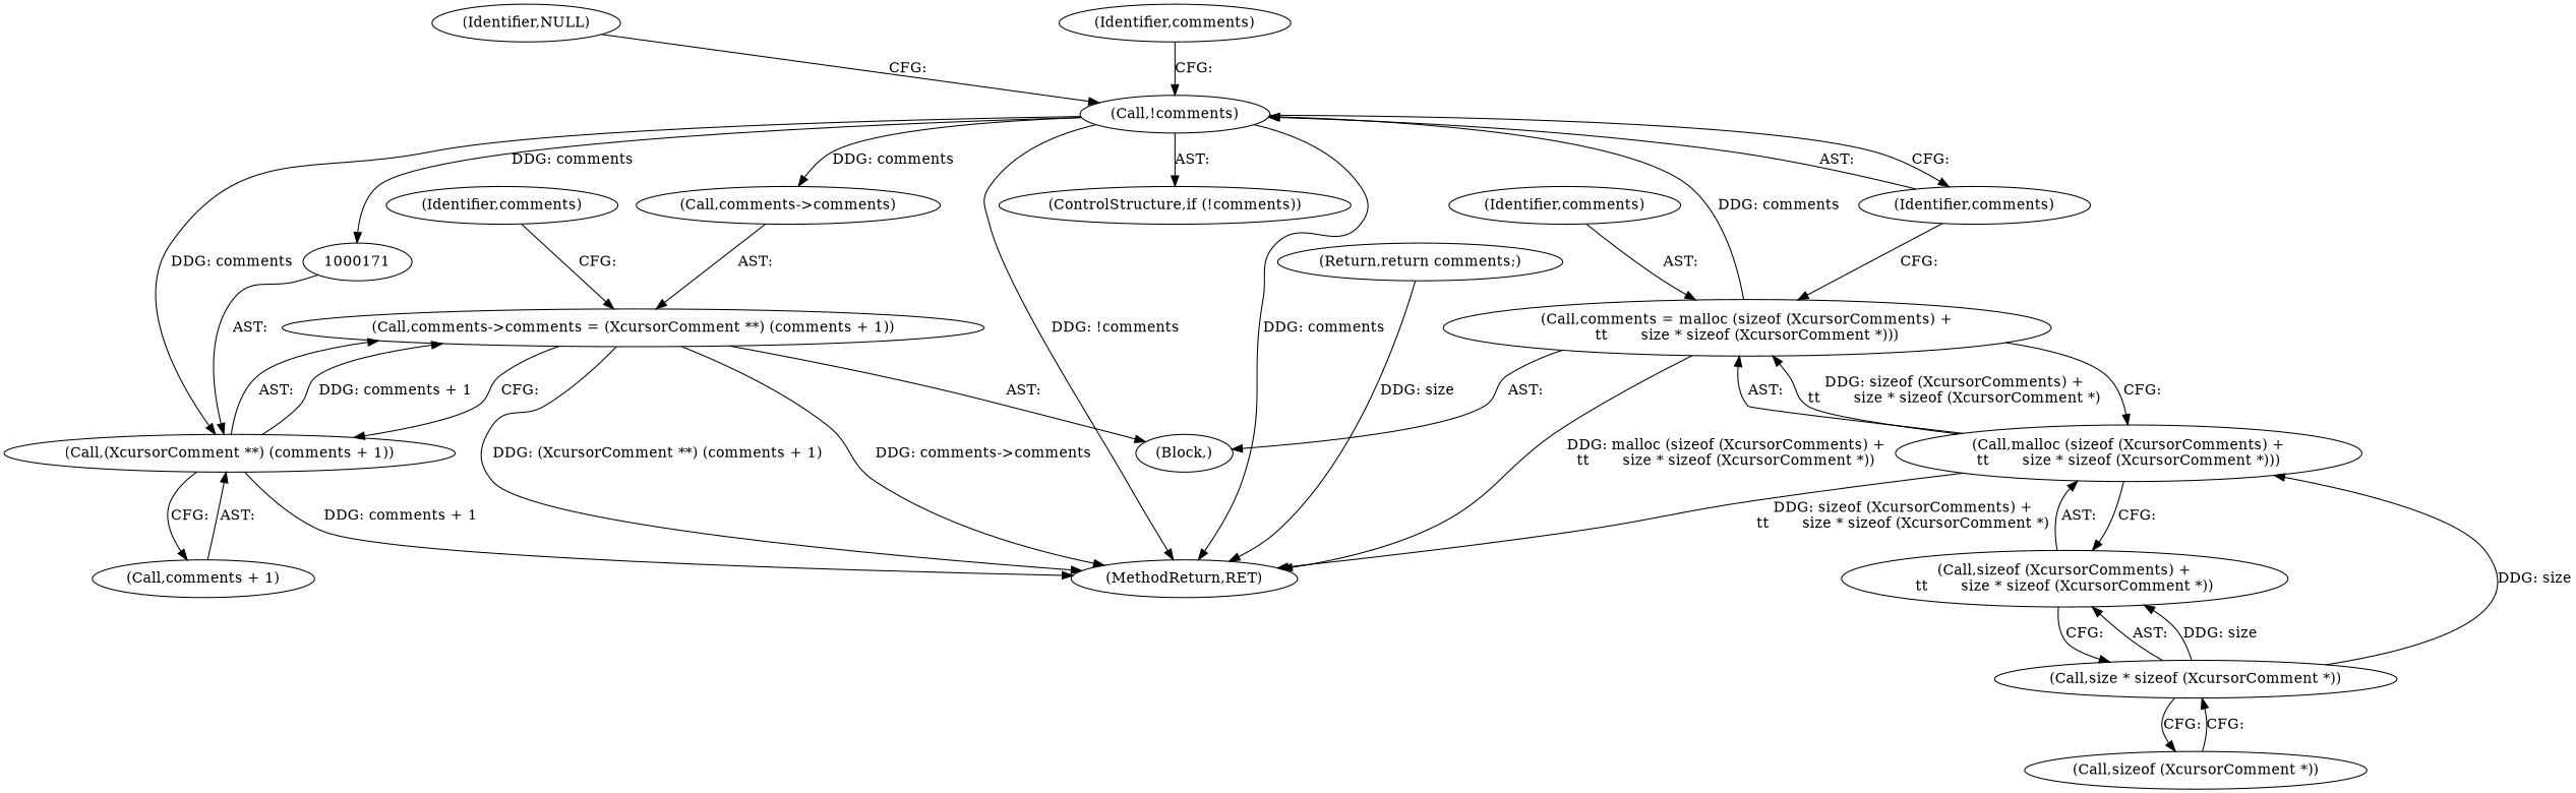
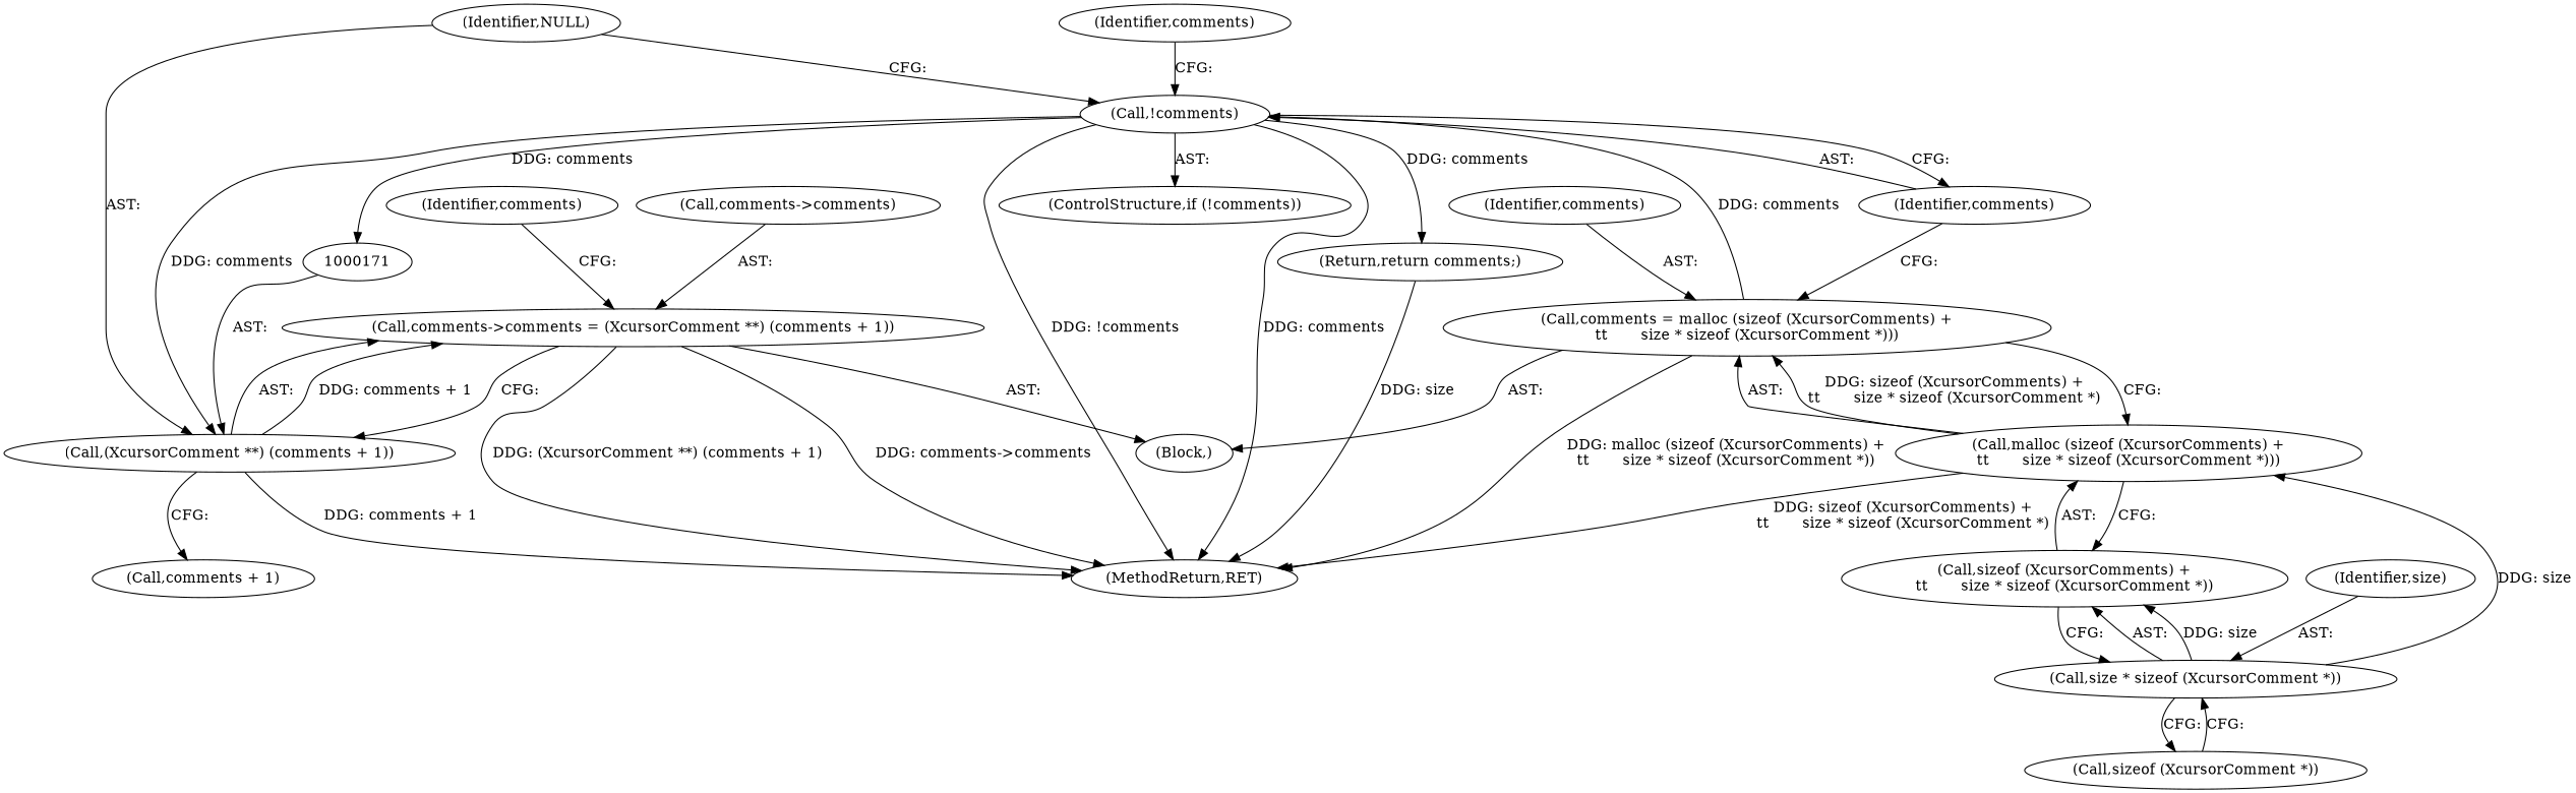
  digraph {
    n1 [label="(Call,comments->comments = (XcursorComment **) (comments + 1))"]
    n2 [label="(Call,(XcursorComment **) (comments + 1))"]
    n3 [label="(Block,)"]
    n4 [label="(MethodReturn,RET)"]
    n5 [label="(Call,comments + 1)"]
    n6 [label="(Call,!comments)"]
    n7 [label="(Identifier,comments)"]
    n8 [label="(ControlStructure,if (!comments))"]
    n9 [label="(Return,return comments;)"]
    1000171
    n11 [label="(Call,comments = malloc (sizeof (XcursorComments) +\n\t\t       size * sizeof (XcursorComment *)))"]
    n12 [label="(Call,malloc (sizeof (XcursorComments) +\n\t\t       size * sizeof (XcursorComment *)))"]
    n13 [label="(Call,sizeof (XcursorComments) +\n\t\t       size * sizeof (XcursorComment *))"]
    n14 [label="(Call,size * sizeof (XcursorComment *))"]
    n15 [label="(Call,sizeof (XcursorComment *))"]
    n16 [label="(Identifier,comments)"]
    n17 [label="(Identifier,NULL)"]
    n18 [label="(Identifier,comments)"]
    n19 [label="(Call,comments->comments)"]
+   n20 [label="(Identifier,size)"]
    n21 [label="(Identifier,comments)"]
    n1 -> n2 [label="CFG: "]
    n1 -> n3 [label="AST: "]
    n1 -> n4 [label="DDG: comments->comments"]
    n1 -> n4 [label="DDG: (XcursorComment **) (comments + 1)"]
    n2 -> n1 [label="AST: "]
    n2 -> n1 [label="DDG: comments + 1"]
    n2 -> n4 [label="DDG: comments + 1"]
    n2 -> n5 [label="CFG: "]
-   n5 -> n2 [label="AST: "]
+   n17 -> n2 [label="AST: "]
    n6 -> n2 [label="DDG: comments"]
    n6 -> n4 [label="DDG: !comments"]
    n6 -> n4 [label="DDG: comments"]
    n6 -> n7 [label="CFG: "]
    n6 -> n8 [label="AST: "]
-   n6 -> n19 [label="DDG: comments"]
+   n6 -> n9 [label="DDG: comments"]
    n6 -> 1000171 [label="DDG: comments"]
    n7 -> n6 [label="AST: "]
    n7 -> n11 [label="CFG: "]
    n9 -> n4 [label="DDG: size"]
    1000171 -> n2 [label="AST: "]
    n11 -> n3 [label="AST: "]
    n11 -> n4 [label="DDG: malloc (sizeof (XcursorComments) +\n\t\t       size * sizeof (XcursorComment *))"]
    n11 -> n6 [label="DDG: comments"]
    n11 -> n12 [label="CFG: "]
    n12 -> n4 [label="DDG: sizeof (XcursorComments) +\n\t\t       size * sizeof (XcursorComment *)"]
    n12 -> n11 [label="AST: "]
    n12 -> n11 [label="DDG: sizeof (XcursorComments) +\n\t\t       size * sizeof (XcursorComment *)"]
    n12 -> n13 [label="CFG: "]
    n13 -> n12 [label="AST: "]
    n13 -> n14 [label="CFG: "]
    n14 -> n12 [label="DDG: size"]
    n14 -> n13 [label="AST: "]
    n14 -> n13 [label="DDG: size"]
    n14 -> n15 [label="CFG: "]
    n15 -> n14 [label="CFG: "]
    n16 -> n1 [label="CFG: "]
    n17 -> n6 [label="CFG: "]
    n18 -> n11 [label="AST: "]
    n19 -> n1 [label="AST: "]
+   n20 -> n14 [label="AST: "]
    n21 -> n6 [label="CFG: "]
  }
